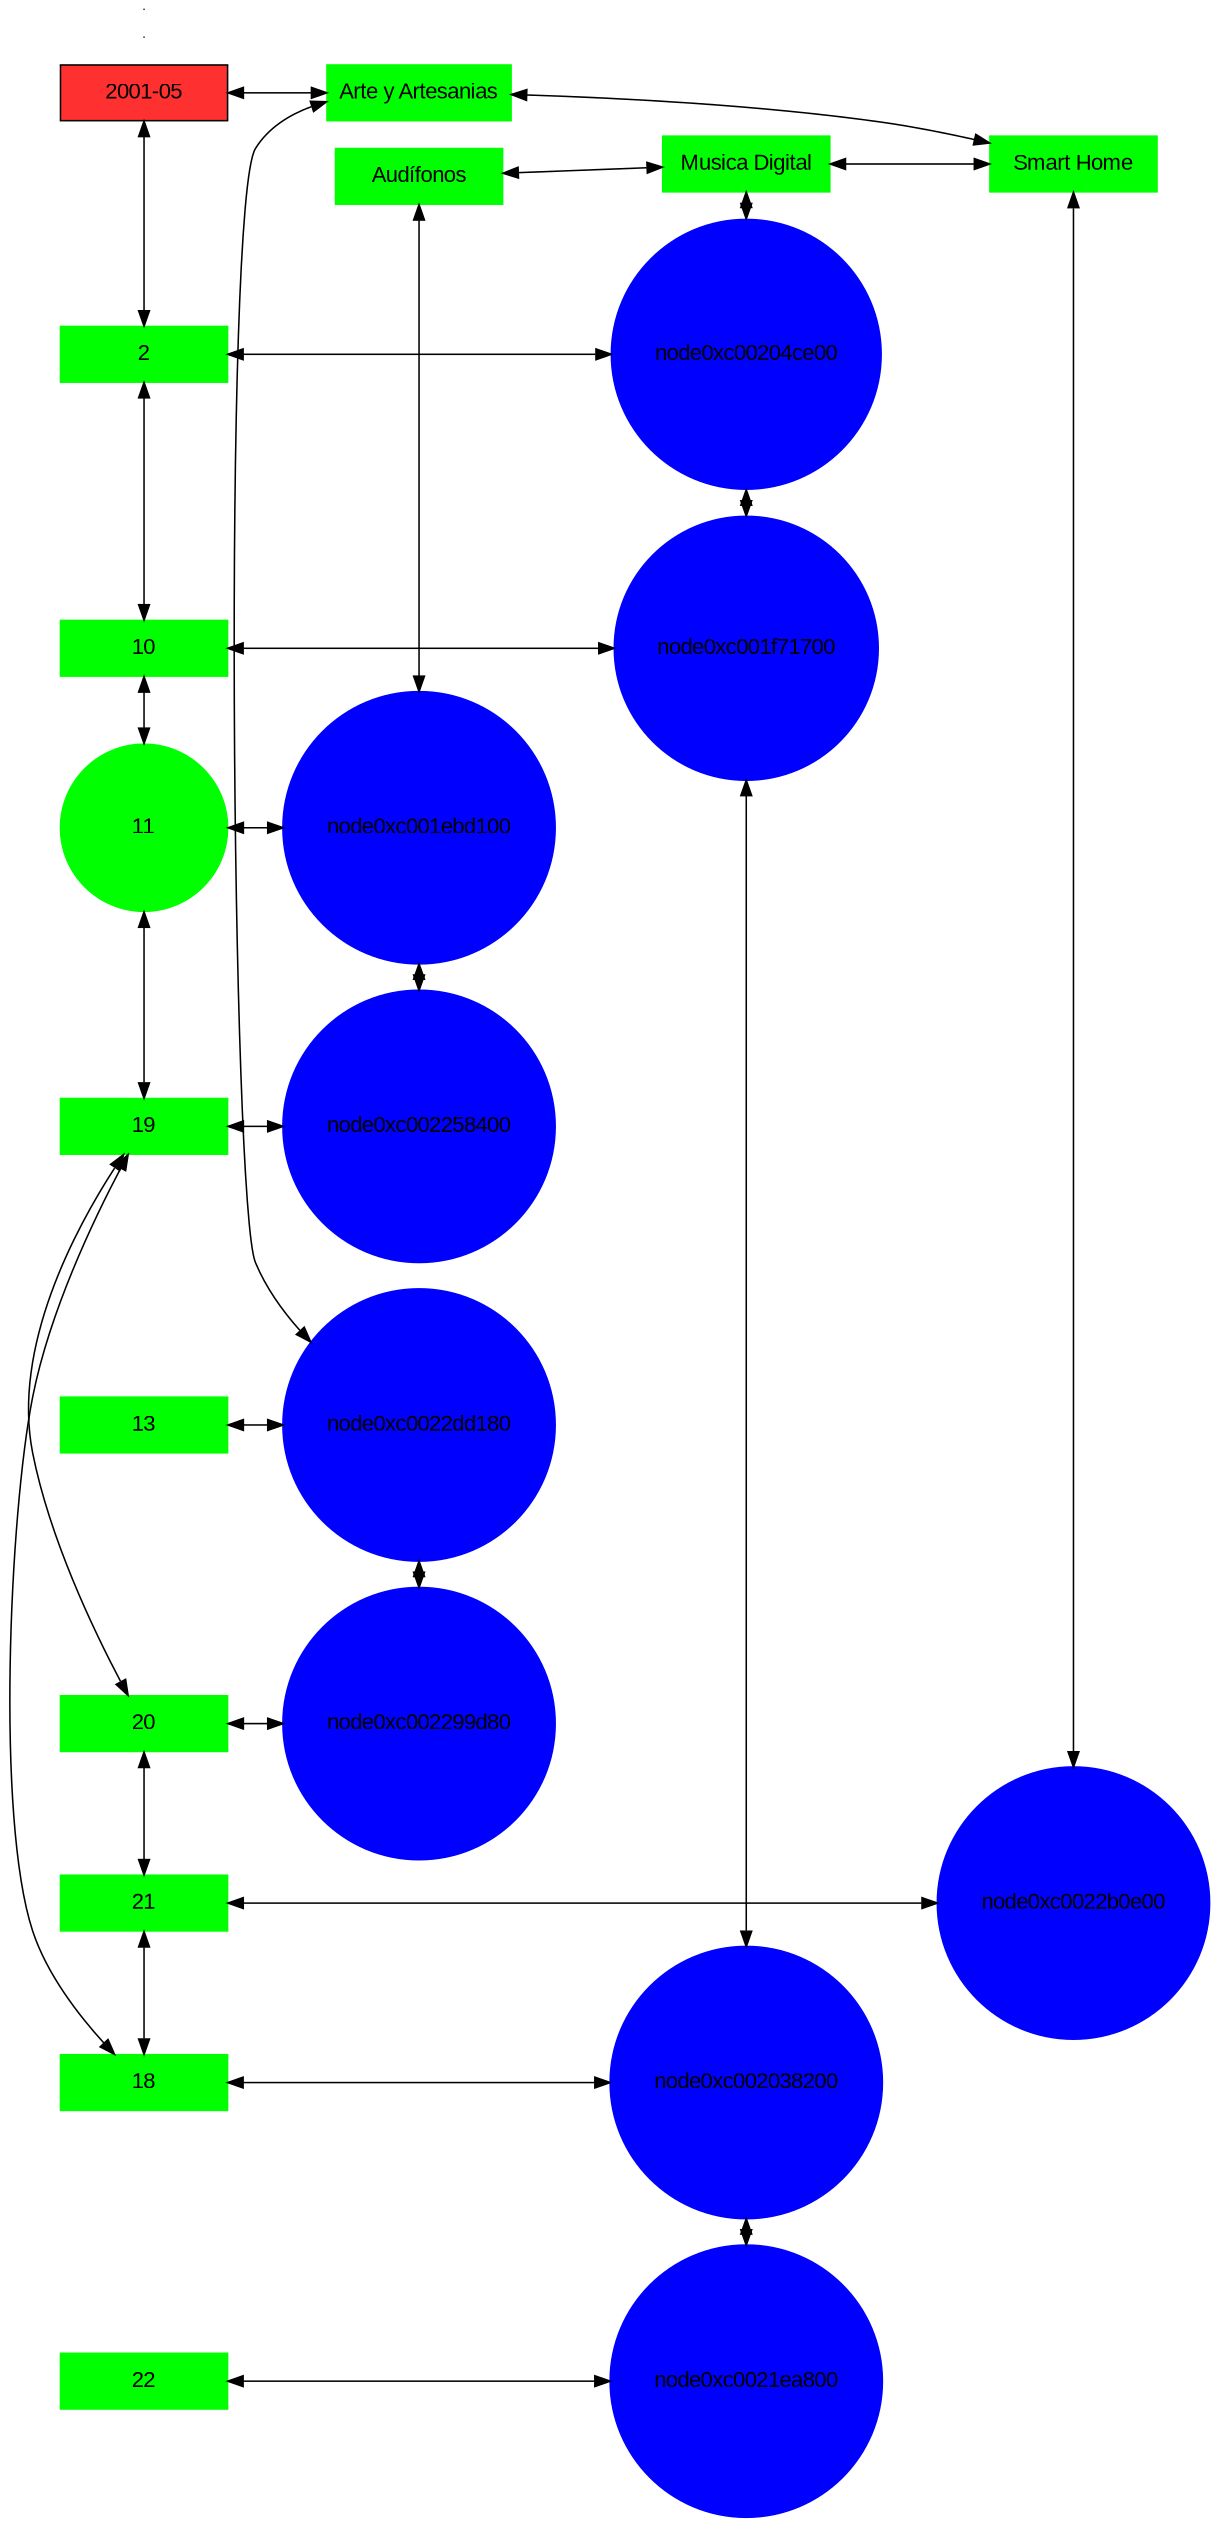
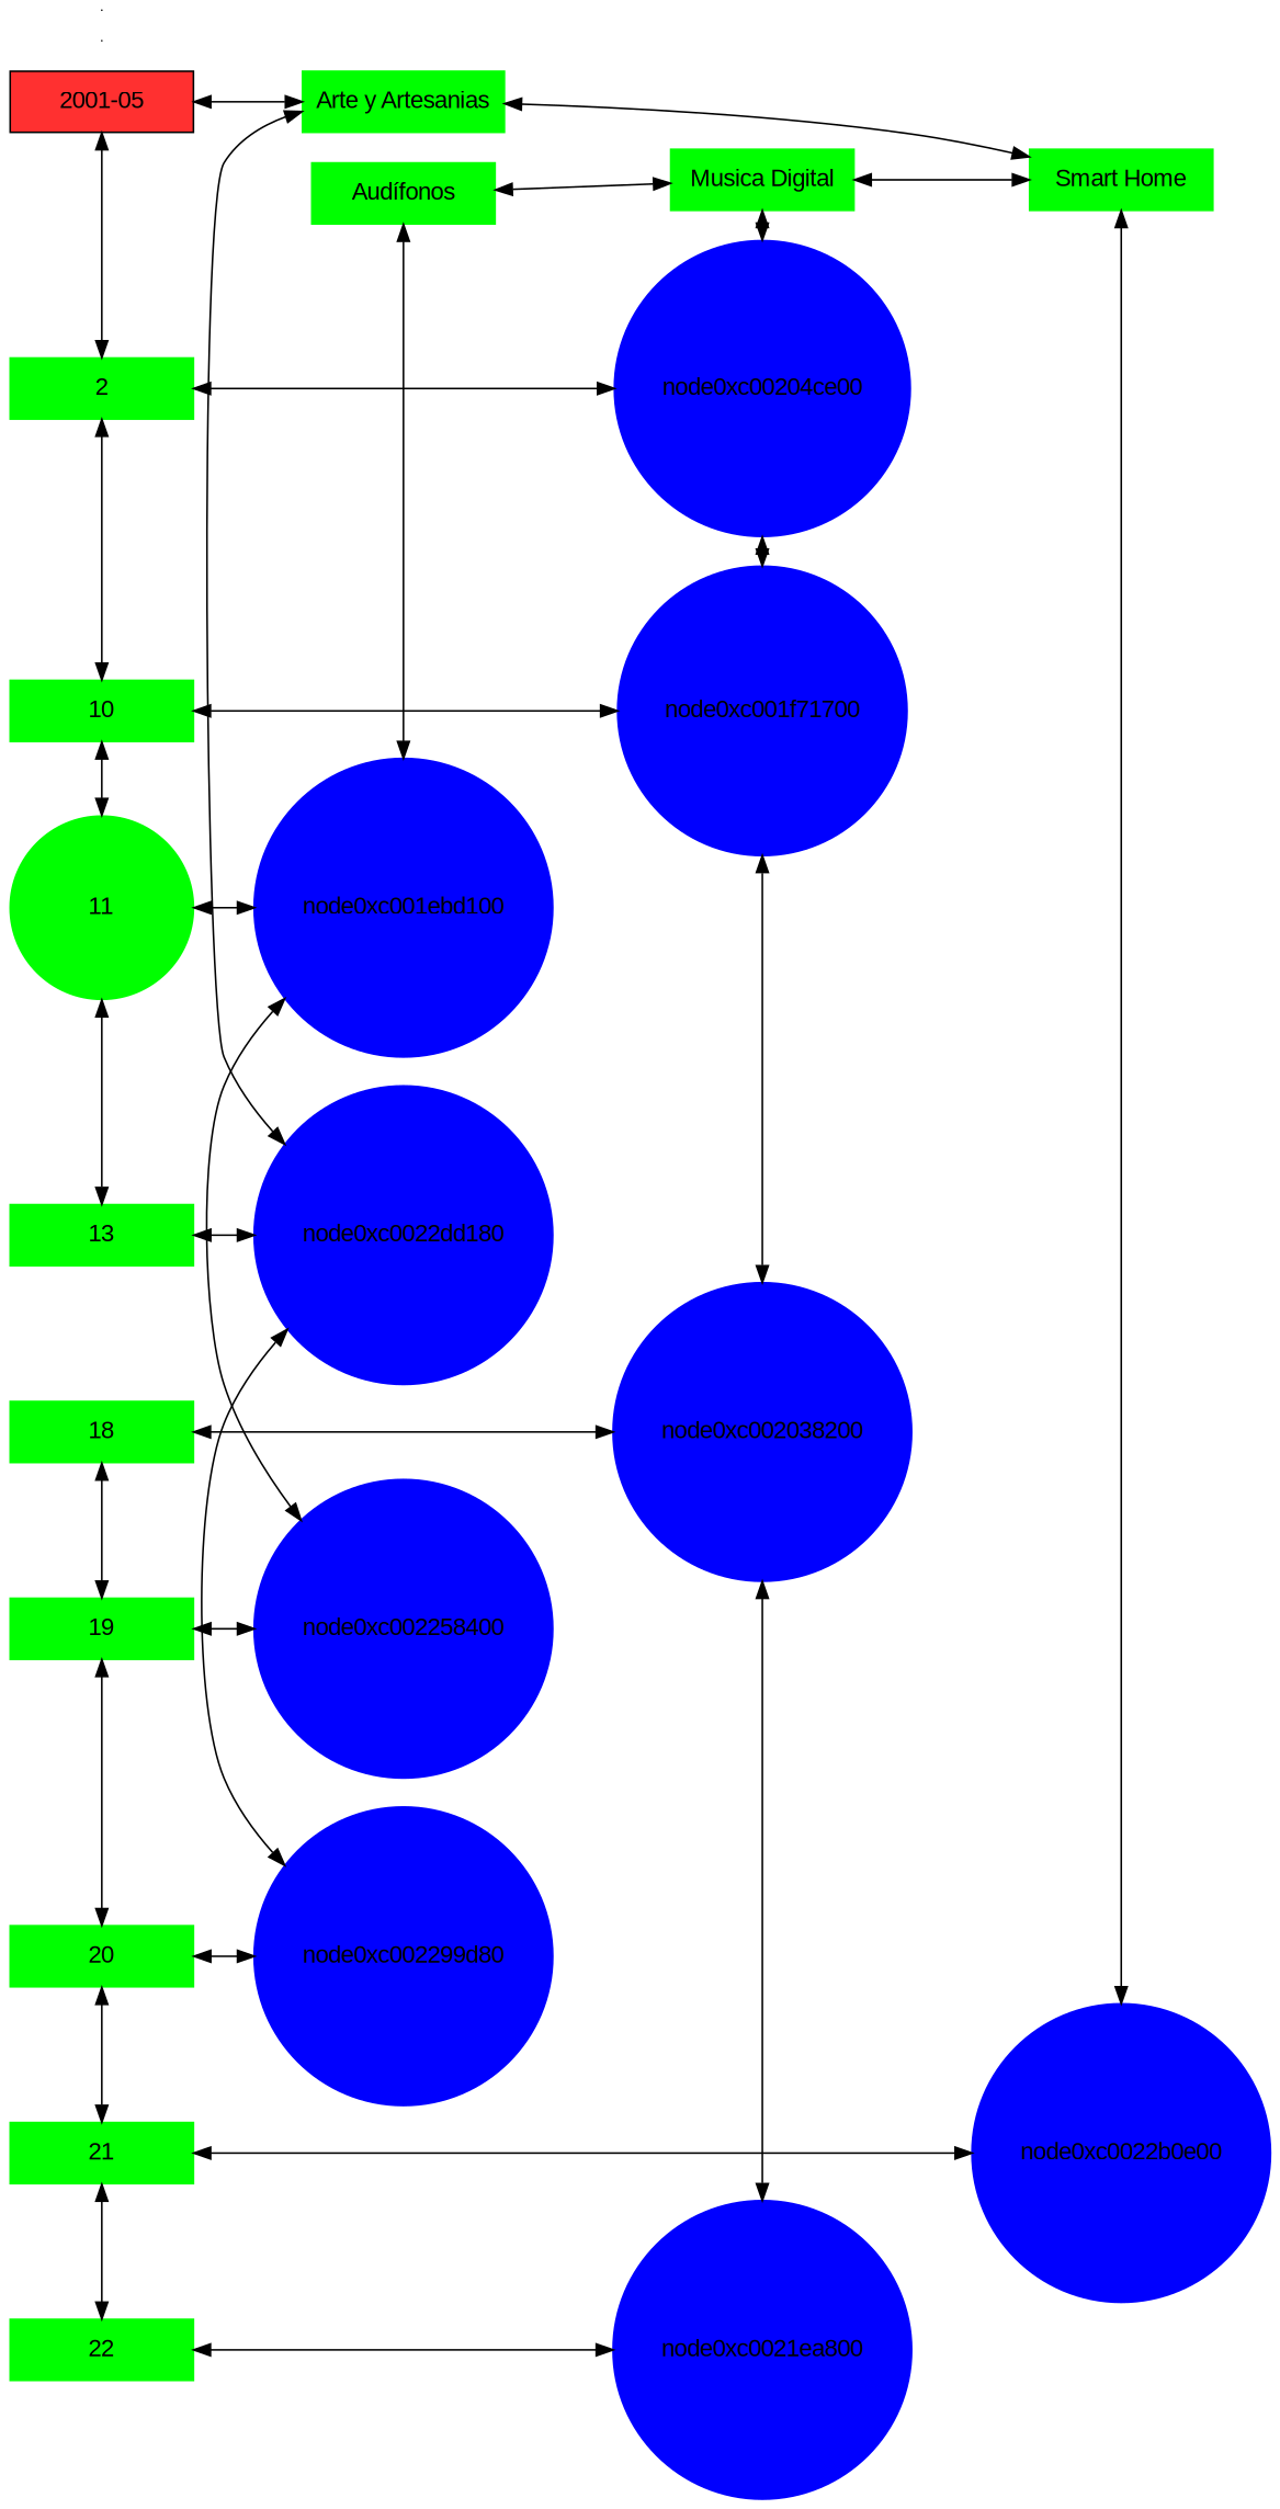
  digraph {
    fontname="Liberation Sans"
    rankdir=LR
    node [fontname="Liberation Sans" group=1 shape=box style=filled color=green]
    edge [dir=both fontname="Liberation Sans"]
    n1 [fillcolor=firebrick1 label="2001-05" width=1.5 color=""]
    n2 [group=2 label=2 width=1.5]
    n3 [group=10 label=10 width=1.5]
    n4 [group=11 label=11 shape=circle width=1.5]
    n5 [group=13 label=13 width=1.5]
    n6 [group=18 label=18 width=1.5]
    n7 [group=19 label=19 width=1.5]
    n8 [group=20 label=20 width=1.5]
    n9 [group=21 label=21 width=1.5]
    n10 [group=24 label=22 width=1.5]
    n11 [label="Arte y Artesanias" width=1.5]
    node0xc0022dd180 [color=blue group=13 shape=circle width=0.5]
    node0xc002299d80 [color=blue group=20 shape=circle width=0.5]
    n14 [label="Audífonos" width=1.5]
    node0xc001ebd100 [color=blue group=11 shape=circle width=0.5]
    node0xc002258400 [color=blue group=19 shape=circle width=0.5]
    n17 [label="Musica Digital" width=1.5]
    node0xc00204ce00 [color=blue group=2 shape=circle width=0.5]
    node0xc001f71700 [color=blue group=10 shape=circle width=0.5]
    node0xc002038200 [color=blue group=18 shape=circle width=0.5]
    node0xc0021ea800 [color=blue group=24 shape=circle width=0.5]
    n22 [label="Smart Home" width=1.5]
    node0xc0022b0e00 [color=blue group=21 shape=circle width=0.5]
    e0 [shape=point width=0 group="" style="" color=""]
    e1 [shape=point width=0 group="" style="" color=""]
    subgraph sub_1 {
      rank=same
      n1
      n2
    }
    subgraph sub_2 {
      rank=same
      n2
      n3
    }
    subgraph sub_3 {
      rank=same
      n3
      n4
    }
    subgraph sub_4 {
      rank=same
      n4
      n5
    }
    subgraph sub_5 {
      rank=same
      n5
      n6
    }
    subgraph sub_6 {
      rank=same
      n6
      n7
    }
    subgraph sub_7 {
      rank=same
      n7
      n8
    }
    subgraph sub_8 {
      rank=same
      n8
      n9
    }
    subgraph sub_9 {
      rank=same
      n9
      n10
    }
    subgraph sub_10 {
      rank=same
      n11
      node0xc0022dd180
    }
    subgraph sub_11 {
      rank=same
      node0xc0022dd180
      node0xc002299d80
    }
    subgraph sub_12 {
      rank=same
      n14
      node0xc001ebd100
    }
    subgraph sub_13 {
      rank=same
      node0xc001ebd100
      node0xc002258400
    }
    subgraph sub_14 {
      rank=same
      n17
      node0xc00204ce00
    }
    subgraph sub_15 {
      rank=same
      node0xc00204ce00
      node0xc001f71700
    }
    subgraph sub_16 {
      rank=same
      node0xc001f71700
      node0xc002038200
    }
    subgraph sub_17 {
      rank=same
      node0xc002038200
      node0xc0021ea800
    }
    subgraph sub_18 {
      rank=same
      n22
      node0xc0022b0e00
    }
    n1 -> n2
    n1 -> n11
    n2 -> n3
    n2 -> node0xc00204ce00
    n3 -> n4
    n3 -> node0xc001f71700
-   n4 -> n7
+   n4 -> n5
    n4 -> node0xc001ebd100
    n5 -> node0xc0022dd180
    n6 -> n7
    n6 -> node0xc002038200
    n7 -> n8
    n7 -> node0xc002258400
    n8 -> n9
    n8 -> node0xc002299d80
-   n9 -> n6
+   n9 -> n10
    n9 -> node0xc0022b0e00
    n10 -> node0xc0021ea800
    n11 -> node0xc0022dd180
    n11 -> n22
    node0xc0022dd180 -> node0xc002299d80
    n14 -> node0xc001ebd100
    n14 -> n17
    node0xc001ebd100 -> node0xc002258400
    n17 -> node0xc00204ce00
    n17 -> n22
    node0xc00204ce00 -> node0xc001f71700
    node0xc001f71700 -> node0xc002038200
    node0xc002038200 -> node0xc0021ea800
    n22 -> node0xc0022b0e00
  }
